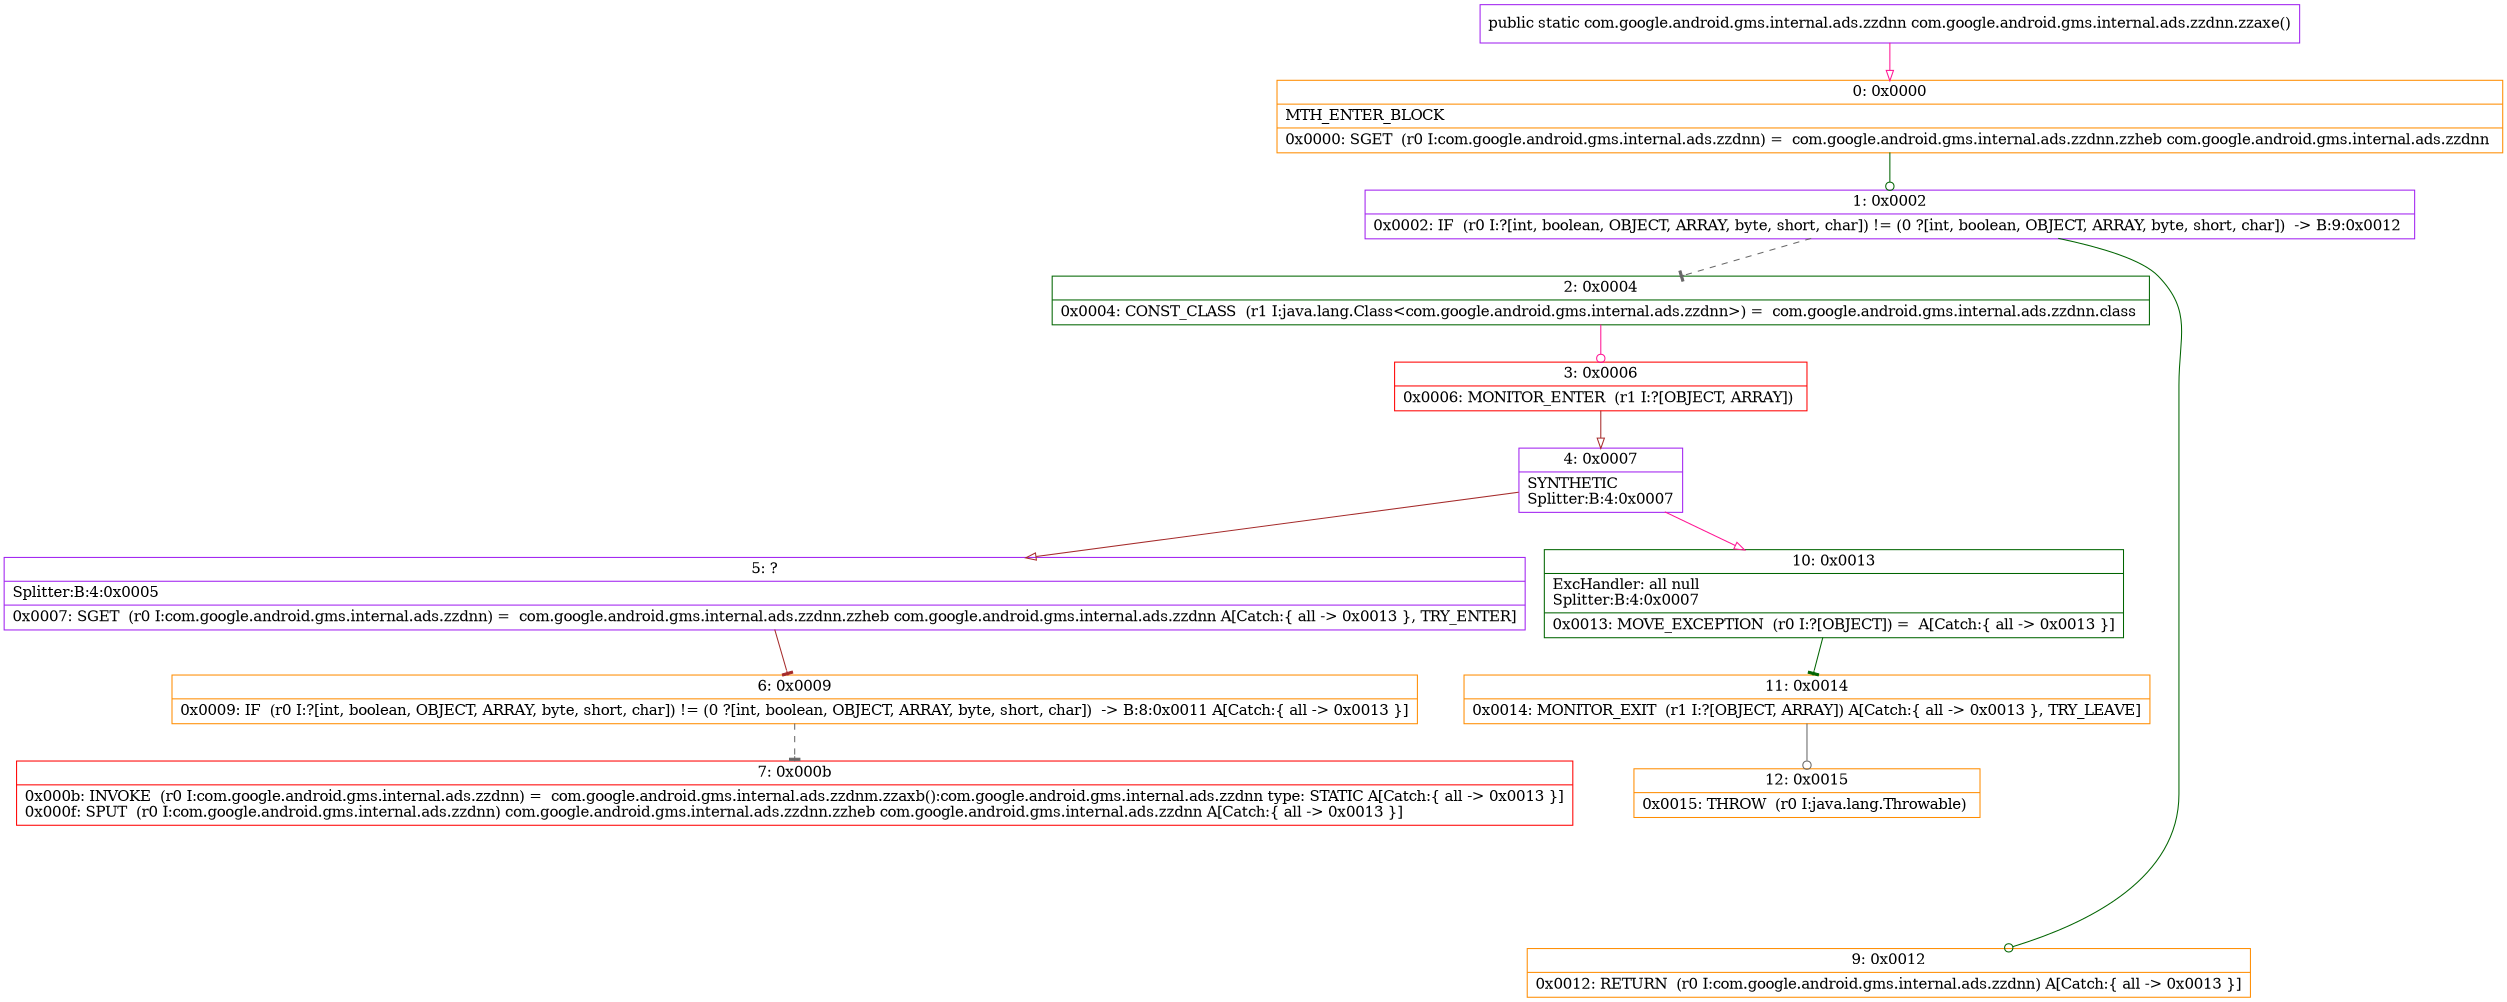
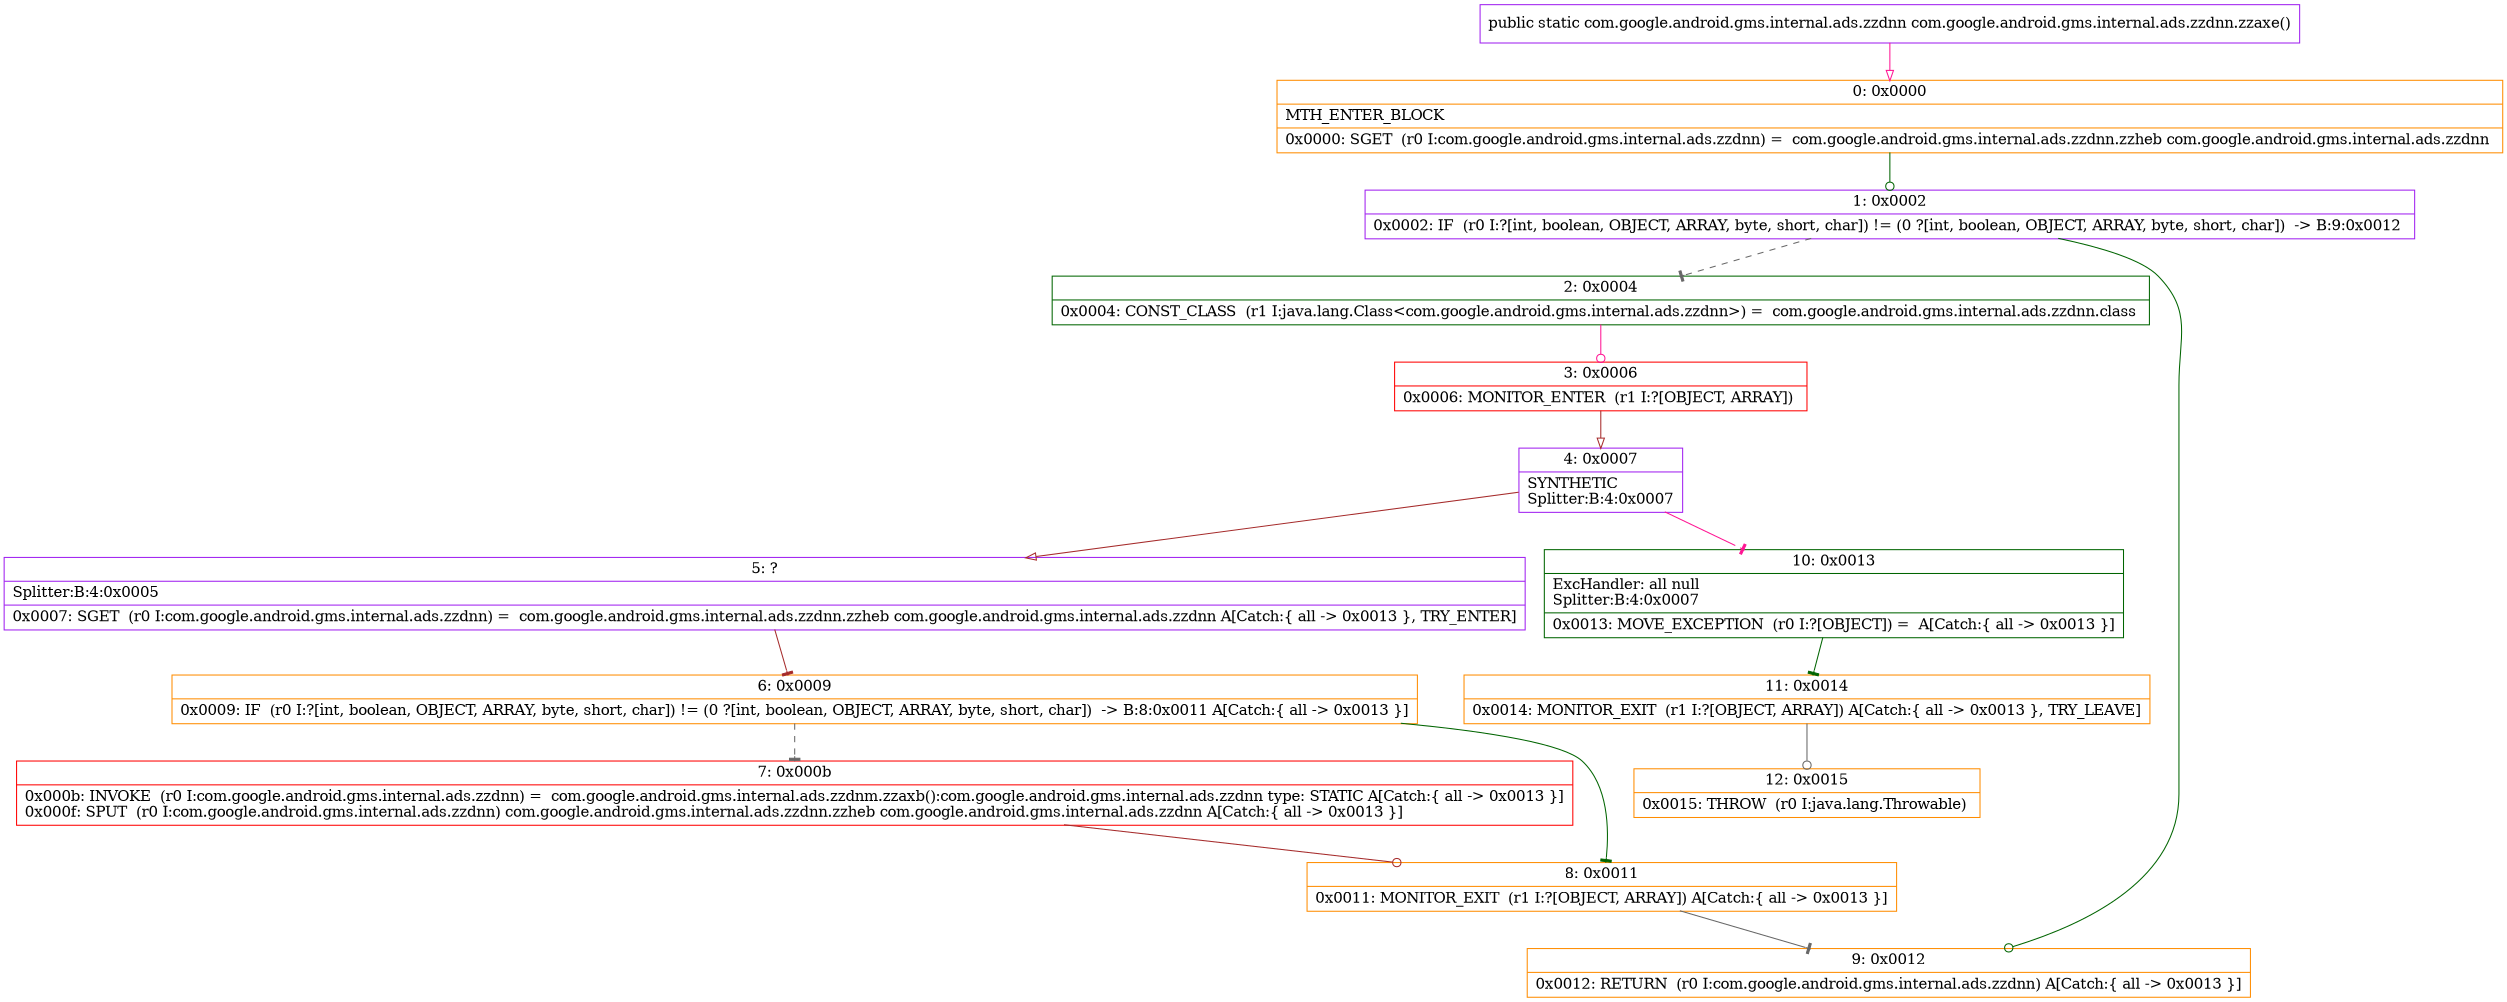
  digraph {
    node [color=darkorange shape=record]
    edge [arrowhead=tee color=darkgreen]
    n1 [label="{0\:\ 0x0000|MTH_ENTER_BLOCK\l|0x0000: SGET  (r0 I:com.google.android.gms.internal.ads.zzdnn) =  com.google.android.gms.internal.ads.zzdnn.zzheb com.google.android.gms.internal.ads.zzdnn \l}"]
    n2 [color=purple label="{1\:\ 0x0002|0x0002: IF  (r0 I:?[int, boolean, OBJECT, ARRAY, byte, short, char]) != (0 ?[int, boolean, OBJECT, ARRAY, byte, short, char])  \-\> B:9:0x0012 \l}"]
    n3 [color=darkgreen label="{2\:\ 0x0004|0x0004: CONST_CLASS  (r1 I:java.lang.Class\<com.google.android.gms.internal.ads.zzdnn\>) =  com.google.android.gms.internal.ads.zzdnn.class \l}"]
    n4 [label="{9\:\ 0x0012|0x0012: RETURN  (r0 I:com.google.android.gms.internal.ads.zzdnn) A[Catch:\{ all \-\> 0x0013 \}]\l}"]
    n5 [color=red label="{3\:\ 0x0006|0x0006: MONITOR_ENTER  (r1 I:?[OBJECT, ARRAY]) \l}"]
    n6 [color=purple label="{4\:\ 0x0007|SYNTHETIC\lSplitter:B:4:0x0007\l}"]
    n7 [color=purple label="{5\:\ ?|Splitter:B:4:0x0005\l|0x0007: SGET  (r0 I:com.google.android.gms.internal.ads.zzdnn) =  com.google.android.gms.internal.ads.zzdnn.zzheb com.google.android.gms.internal.ads.zzdnn A[Catch:\{ all \-\> 0x0013 \}, TRY_ENTER]\l}"]
    n8 [color=darkgreen label="{10\:\ 0x0013|ExcHandler: all null\lSplitter:B:4:0x0007\l|0x0013: MOVE_EXCEPTION  (r0 I:?[OBJECT]) =  A[Catch:\{ all \-\> 0x0013 \}]\l}"]
    n9 [label="{6\:\ 0x0009|0x0009: IF  (r0 I:?[int, boolean, OBJECT, ARRAY, byte, short, char]) != (0 ?[int, boolean, OBJECT, ARRAY, byte, short, char])  \-\> B:8:0x0011 A[Catch:\{ all \-\> 0x0013 \}]\l}"]
    n10 [label="{11\:\ 0x0014|0x0014: MONITOR_EXIT  (r1 I:?[OBJECT, ARRAY]) A[Catch:\{ all \-\> 0x0013 \}, TRY_LEAVE]\l}"]
    n11 [color=red label="{7\:\ 0x000b|0x000b: INVOKE  (r0 I:com.google.android.gms.internal.ads.zzdnn) =  com.google.android.gms.internal.ads.zzdnm.zzaxb():com.google.android.gms.internal.ads.zzdnn type: STATIC A[Catch:\{ all \-\> 0x0013 \}]\l0x000f: SPUT  (r0 I:com.google.android.gms.internal.ads.zzdnn) com.google.android.gms.internal.ads.zzdnn.zzheb com.google.android.gms.internal.ads.zzdnn A[Catch:\{ all \-\> 0x0013 \}]\l}"]
+   n12 [label="{8\:\ 0x0011|0x0011: MONITOR_EXIT  (r1 I:?[OBJECT, ARRAY]) A[Catch:\{ all \-\> 0x0013 \}]\l}"]
    n13 [label="{12\:\ 0x0015|0x0015: THROW  (r0 I:java.lang.Throwable) \l}"]
    n14 [color=purple label="{public static com.google.android.gms.internal.ads.zzdnn com.google.android.gms.internal.ads.zzdnn.zzaxe() }"]
    n1 -> n2 [arrowhead=odot]
    n2 -> n3 [color=gray40 style=dashed]
    n2 -> n4 [arrowhead=odot]
    n3 -> n5 [arrowhead=odot color=deeppink]
    n5 -> n6 [arrowhead=onormal color=brown]
    n6 -> n7 [arrowhead=onormal color=brown]
-   n6 -> n8 [arrowhead=onormal color=deeppink]
+   n6 -> n8 [color=deeppink]
    n7 -> n9 [color=brown]
    n8 -> n10
    n9 -> n11 [color=gray40 style=dashed]
+   n9 -> n12
    n10 -> n13 [arrowhead=odot color=gray40]
+   n11 -> n12 [arrowhead=odot color=brown]
+   n12 -> n4 [color=gray40]
    n14 -> n1 [arrowhead=onormal color=deeppink]
  }
